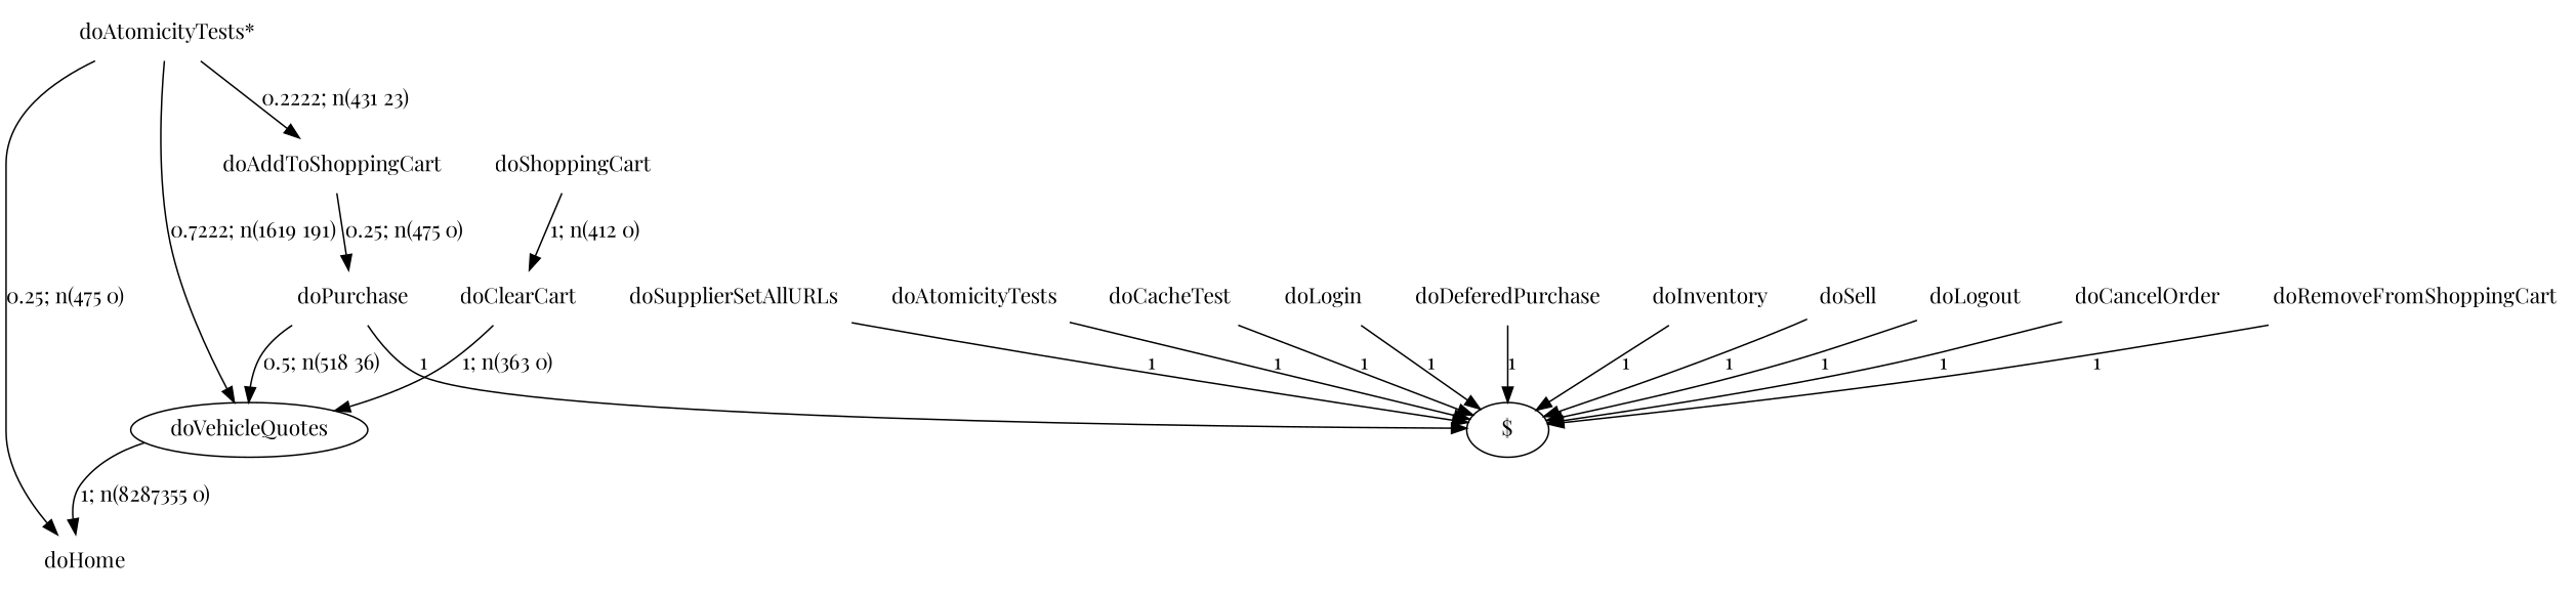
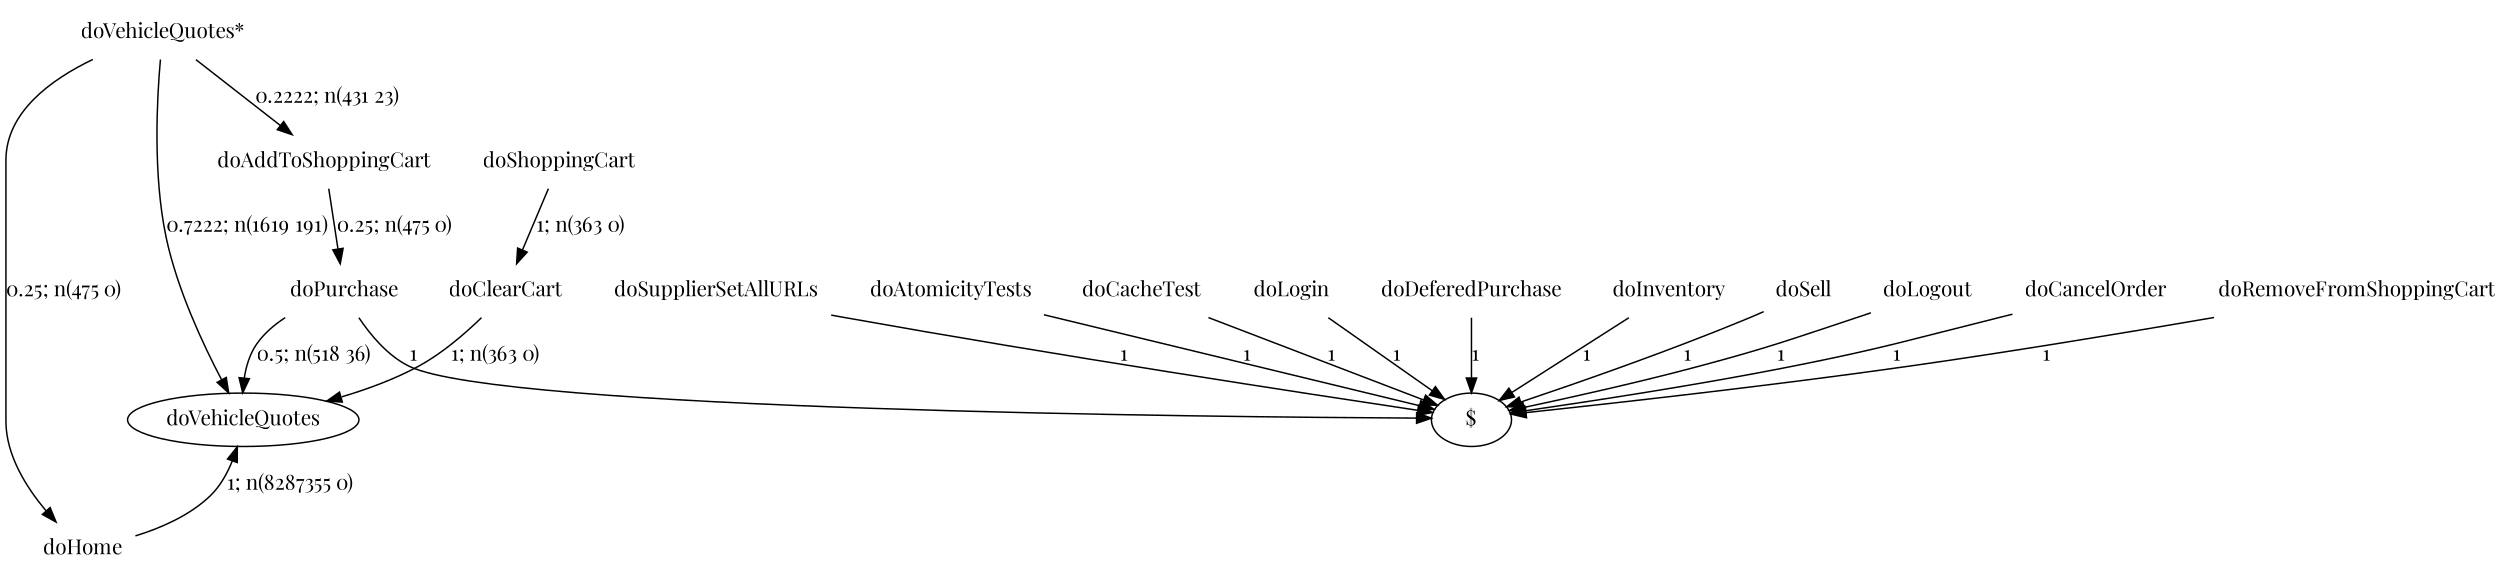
  digraph {
    fontname="Playfair Display"
    node [fontname="Playfair Display" shape=none]
    edge [fontname="Playfair Display" style=solid]
-   n1 [label="doAtomicityTests*"]
+   n1 [label="doVehicleQuotes*"]
    n2 [label=doAddToShoppingCart]
    n3 [label=doHome]
    doVehicleQuotes [shape=""]
    n5 [label=doPurchase]
    n6 [label=doSupplierSetAllURLs]
    "$" [shape=""]
    n8 [label=doAtomicityTests]
    n9 [label=doCacheTest]
    n10 [label=doLogin]
    n11 [label=doShoppingCart]
    n12 [label=doClearCart]
    n13 [label=doDeferedPurchase]
    n14 [label=doInventory]
    n15 [label=doSell]
    n16 [label=doLogout]
    n17 [label=doCancelOrder]
    n18 [label=doRemoveFromShoppingCart]
    n1 -> n2 [label="0.2222; n(431 23)"]
    n1 -> n3 [label="0.25; n(475 0)"]
    n1 -> doVehicleQuotes [label="0.7222; n(1619 191)"]
    n2 -> n5 [label="0.25; n(475 0)"]
-   doVehicleQuotes -> n3 [label="1; n(8287355 0)"]
+   n3 -> doVehicleQuotes [label="1; n(8287355 0)"]
    n5 -> doVehicleQuotes [label="0.5; n(518 36)"]
    n5 -> "$" [label=1]
    n6 -> "$" [label=1]
    n8 -> "$" [label=1]
    n9 -> "$" [label=1]
    n10 -> "$" [label=1]
-   n11 -> n12 [label="1; n(412 0)"]
+   n11 -> n12 [label="1; n(363 0)"]
    n12 -> doVehicleQuotes [label="1; n(363 0)"]
    n13 -> "$" [label=1]
    n14 -> "$" [label=1]
    n15 -> "$" [label=1]
    n16 -> "$" [label=1]
    n17 -> "$" [label=1]
    n18 -> "$" [label=1]
  }
